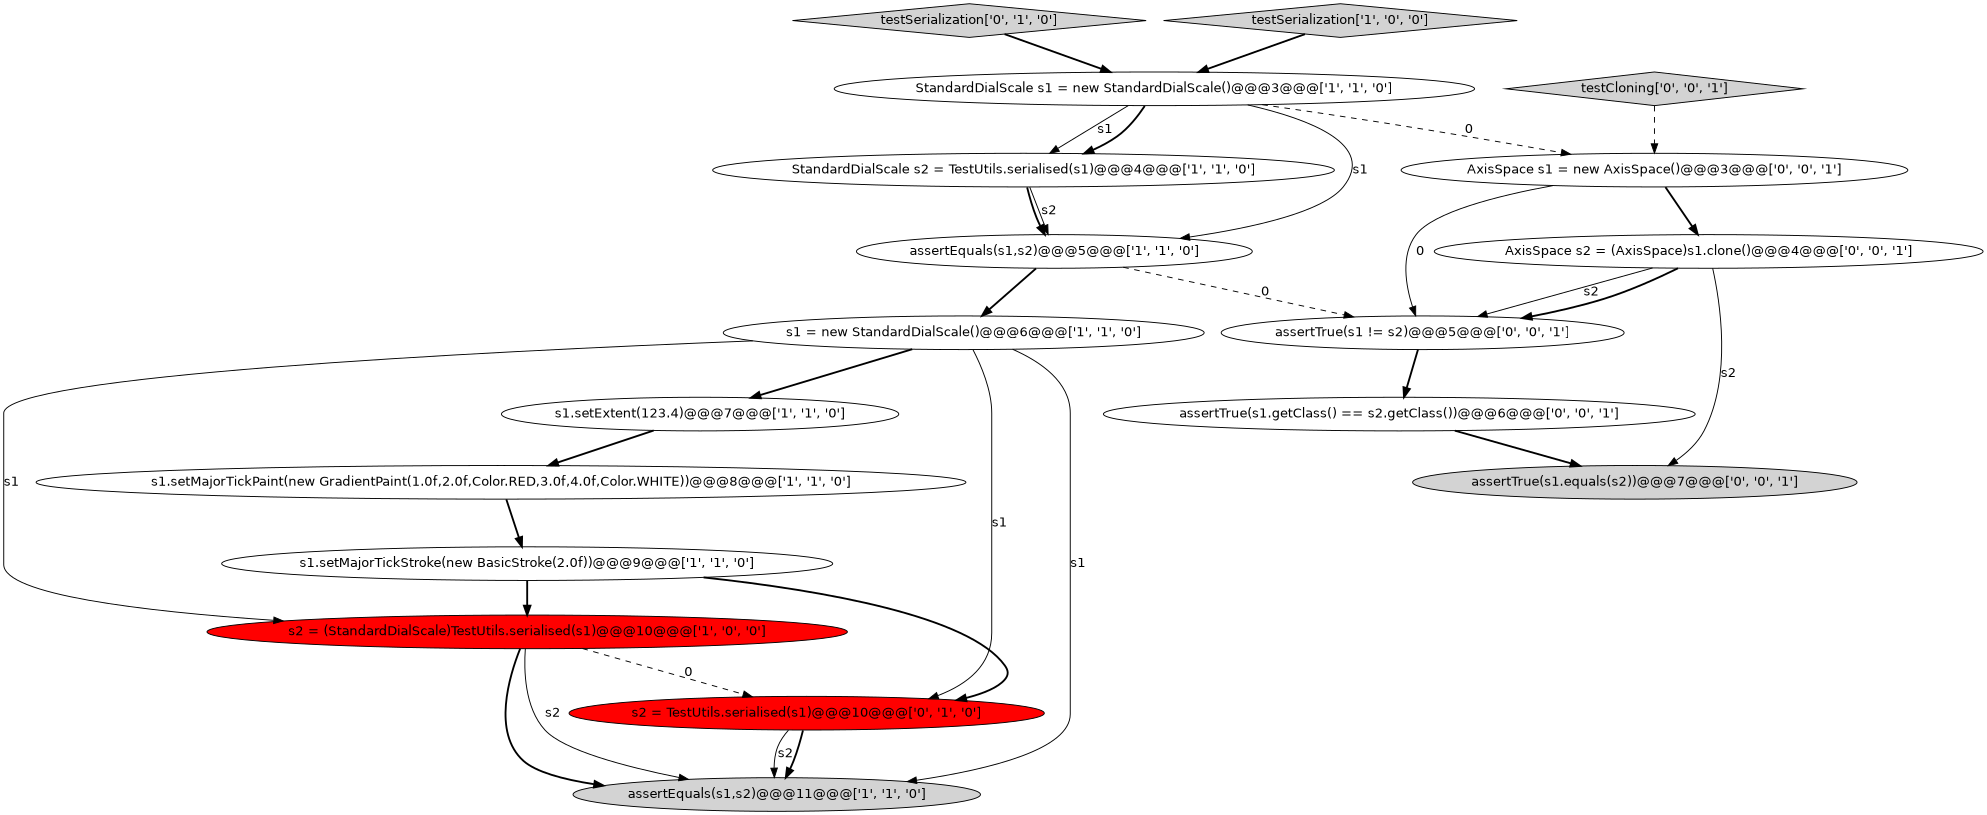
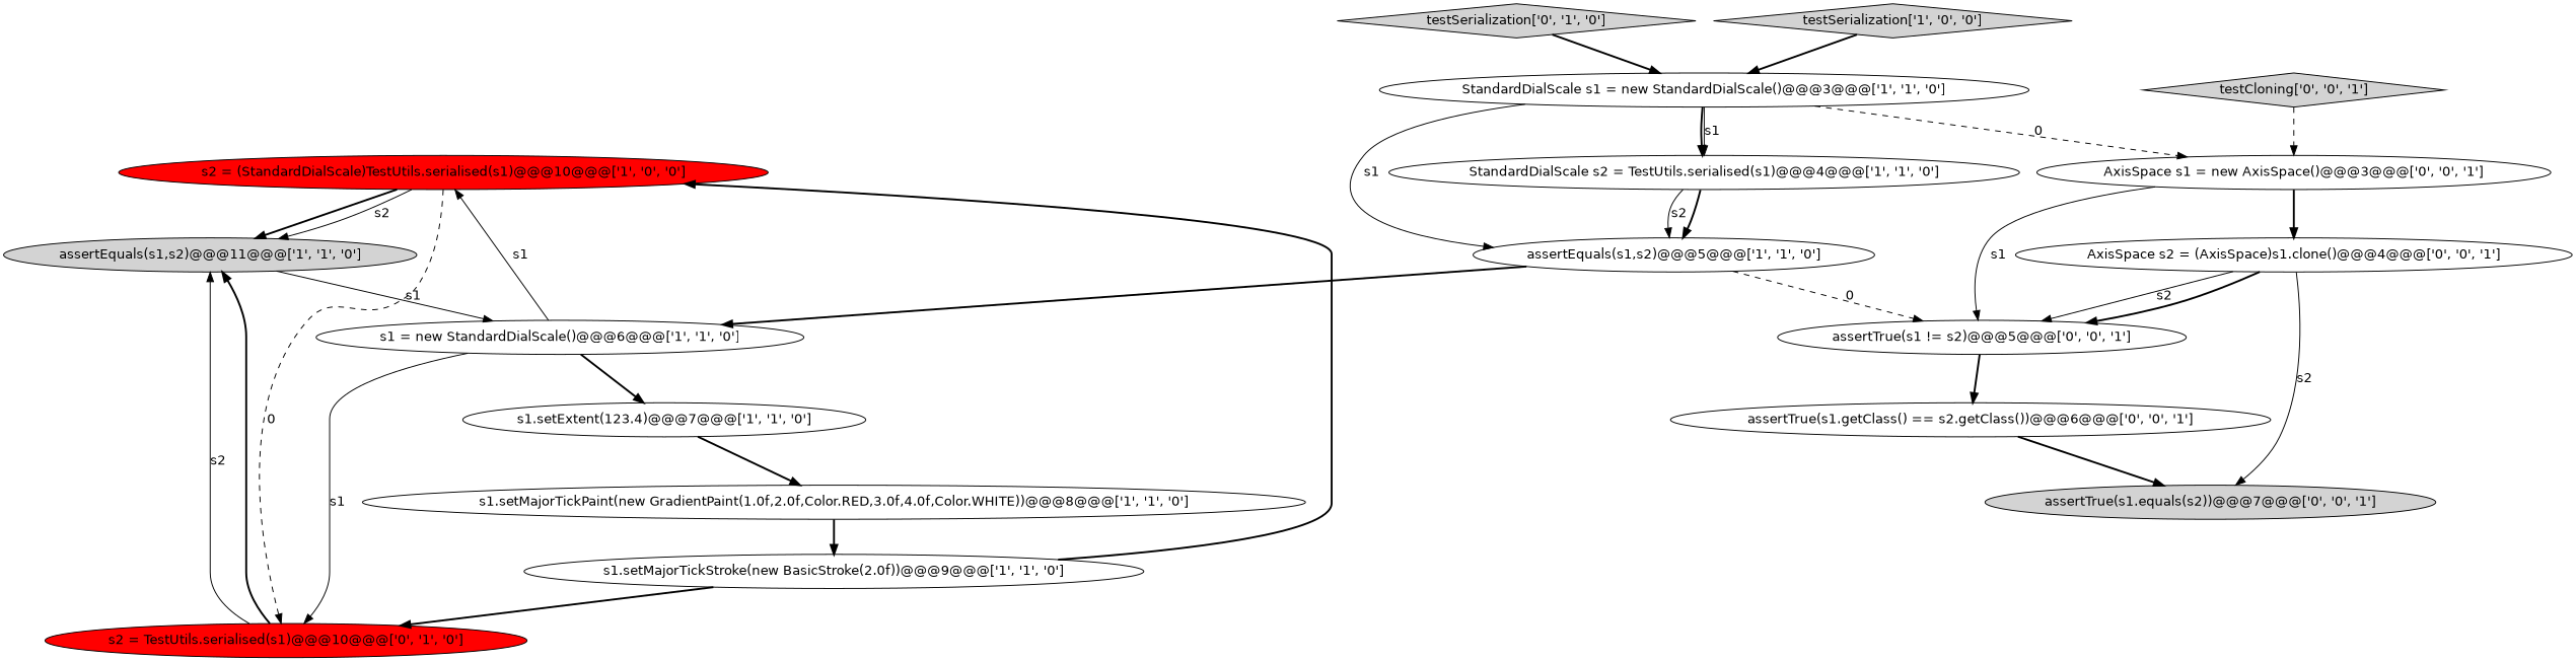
  digraph {
    fontname="DejaVu Sans"
    node [fillcolor=white fontname="DejaVu Sans" shape=ellipse style=filled]
    edge [fontname="DejaVu Sans" style=bold]
    n1 [fillcolor=red label="s2 = (StandardDialScale)TestUtils.serialised(s1)@@@10@@@['1', '0', '0']"]
    n2 [fillcolor=lightgray label="assertEquals(s1,s2)@@@11@@@['1', '1', '0']"]
    n3 [fillcolor=red label="s2 = TestUtils.serialised(s1)@@@10@@@['0', '1', '0']"]
    n4 [label="StandardDialScale s2 = TestUtils.serialised(s1)@@@4@@@['1', '1', '0']"]
    n5 [label="assertEquals(s1,s2)@@@5@@@['1', '1', '0']"]
    n6 [label="assertTrue(s1 != s2)@@@5@@@['0', '0', '1']"]
    n7 [label="s1 = new StandardDialScale()@@@6@@@['1', '1', '0']"]
    n8 [label="s1.setExtent(123.4)@@@7@@@['1', '1', '0']"]
    n9 [label="s1.setMajorTickPaint(new GradientPaint(1.0f,2.0f,Color.RED,3.0f,4.0f,Color.WHITE))@@@8@@@['1', '1', '0']"]
    n10 [label="s1.setMajorTickStroke(new BasicStroke(2.0f))@@@9@@@['1', '1', '0']"]
    n11 [label="assertTrue(s1.getClass() == s2.getClass())@@@6@@@['0', '0', '1']"]
    n12 [fillcolor=lightgray label="assertTrue(s1.equals(s2))@@@7@@@['0', '0', '1']"]
    n13 [fillcolor=lightgray label="testSerialization['0', '1', '0']" shape=diamond]
    n14 [label="StandardDialScale s1 = new StandardDialScale()@@@3@@@['1', '1', '0']"]
    n15 [label="AxisSpace s1 = new AxisSpace()@@@3@@@['0', '0', '1']"]
    n16 [fillcolor=lightgray label="testSerialization['1', '0', '0']" shape=diamond]
    n17 [label="AxisSpace s2 = (AxisSpace)s1.clone()@@@4@@@['0', '0', '1']"]
    n18 [fillcolor=lightgray label="testCloning['0', '0', '1']" shape=diamond]
    n1 -> n2
    n1 -> n2 [label=s2 style=solid]
    n1 -> n3 [label=0 style=dashed]
    n3 -> n2 [label=s2 style=solid]
    n3 -> n2
    n4 -> n5
    n4 -> n5 [label=s2 style=solid]
    n5 -> n6 [label=0 style=dashed]
    n5 -> n7
    n6 -> n11
    n7 -> n1 [label=s1 style=solid]
-   n7 -> n2 [label=s1 style=solid]
+   n2 -> n7 [label=s1 style=solid]
    n7 -> n3 [label=s1 style=solid]
    n7 -> n8
    n8 -> n9
    n9 -> n10
    n10 -> n1
    n10 -> n3
    n11 -> n12
    n13 -> n14
    n14 -> n4 [label=s1 style=solid]
    n14 -> n4
    n14 -> n5 [label=s1 style=solid]
    n14 -> n15 [label=0 style=dashed]
-   n15 -> n6 [label=0 style=solid]
+   n15 -> n6 [label=s1 style=solid]
    n15 -> n17
    n16 -> n14
    n17 -> n6 [label=s2 style=solid]
    n17 -> n6
    n17 -> n12 [label=s2 style=solid]
    n18 -> n15 [style=dashed]
  }
